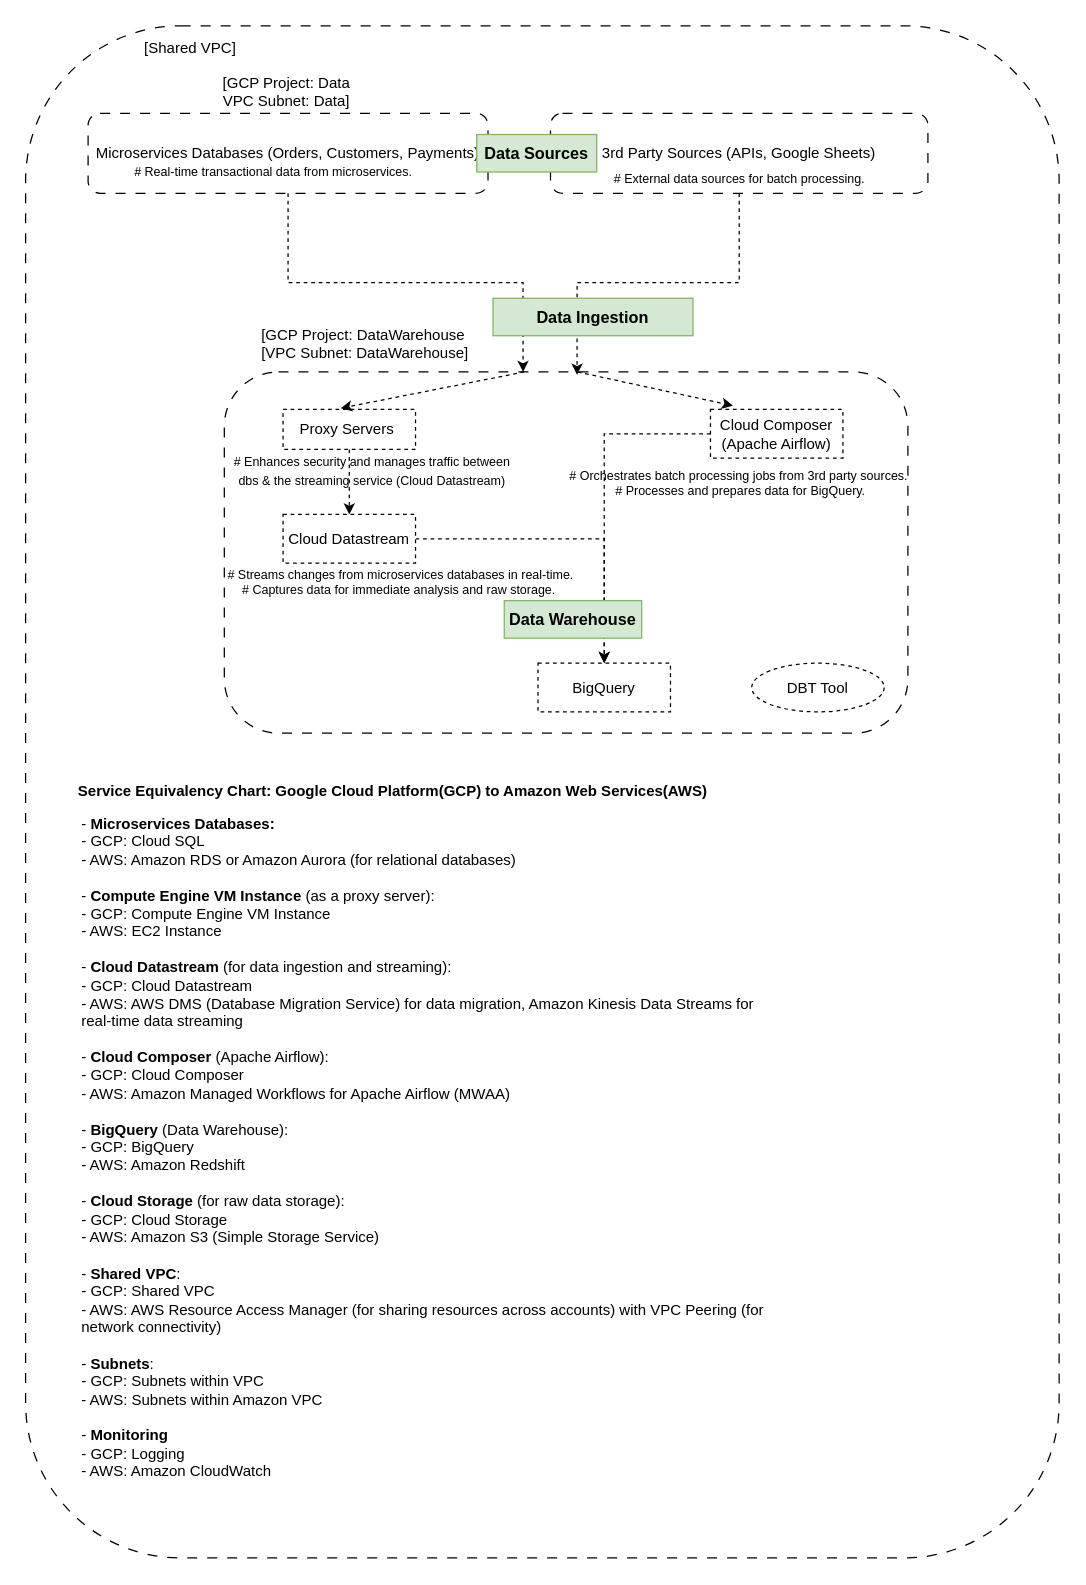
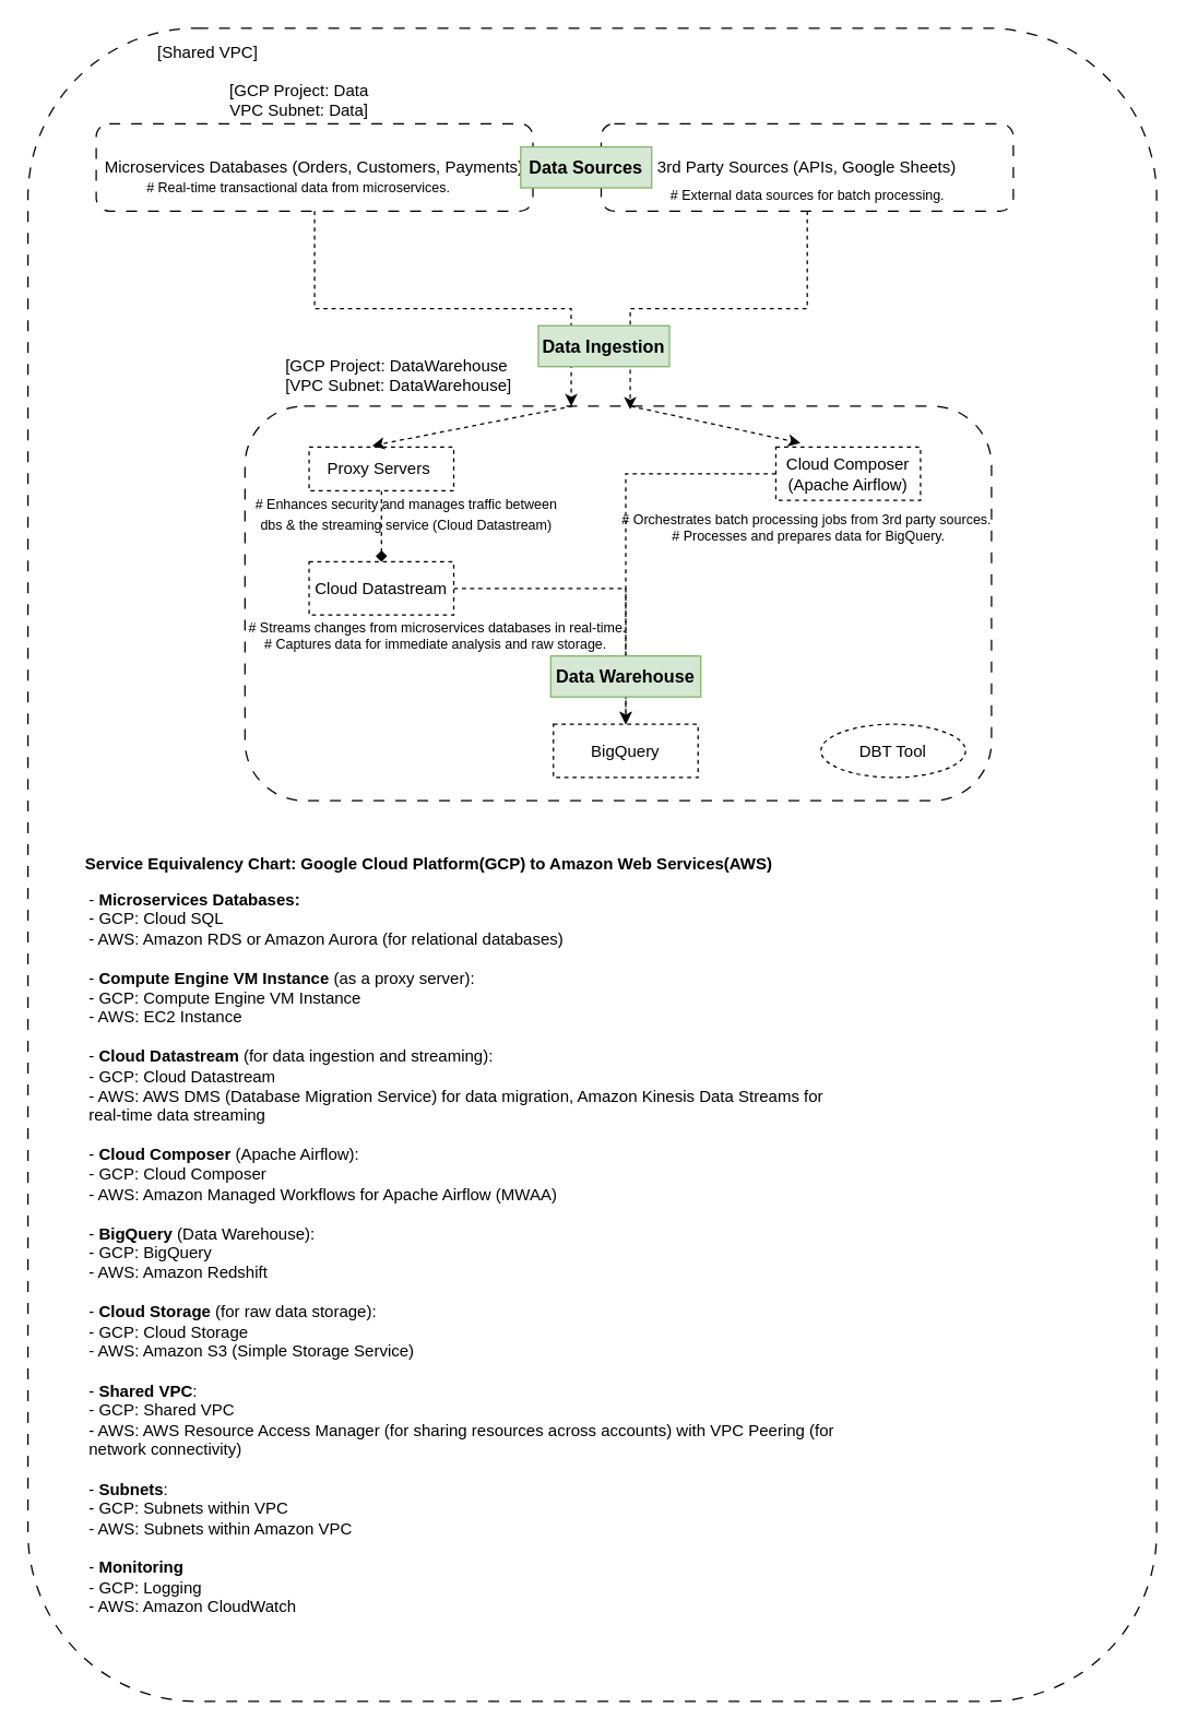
  <mxCell id="0" />
  <mxCell id="1" parent="0" />
  <mxCell id="2" value="" style="rounded=1;whiteSpace=wrap;html=1;strokeColor=default;align=center;verticalAlign=middle;fontFamily=Helvetica;fontSize=12;fontColor=default;fillColor=default;dashed=1;dashPattern=8 8;" parent="1" vertex="1"><mxGeometry x="20" y="20" width="827" height="1226" as="geometry" /></mxCell>
  <mxCell id="3" value="&lt;meta charset=&quot;utf-8&quot;&gt;&lt;span style=&quot;color: rgb(0, 0, 0); font-family: Helvetica; font-size: 12px; font-style: normal; font-variant-ligatures: normal; font-variant-caps: normal; font-weight: 400; letter-spacing: normal; orphans: 2; text-align: left; text-indent: 0px; text-transform: none; widows: 2; word-spacing: 0px; -webkit-text-stroke-width: 0px; background-color: rgb(255, 255, 255); text-decoration-thickness: initial; text-decoration-style: initial; text-decoration-color: initial; float: none; display: inline !important;&quot;&gt;Microservices Databases (Orders, Customers, Payments)&lt;/span&gt;" style="rounded=1;whiteSpace=wrap;html=1;fillStyle=dots;dashed=1;dashPattern=8 8;" parent="1" vertex="1"><mxGeometry x="70" y="90" width="320" height="64" as="geometry" /></mxCell>
- <mxCell id="4" value="[GCP Project: Data&lt;br&gt;VPC Subnet: Data]" style="text;html=1;strokeColor=none;fillColor=none;align=center;verticalAlign=middle;whiteSpace=wrap;rounded=0;" parent="1" vertex="1"><mxGeometry x="140" y="61" width="178" height="23" as="geometry" /></mxCell>
+ <mxCell id="4" value="[GCP Project: Data&lt;br&gt;VPC Subnet: Data]" style="text;html=1;strokeColor=none;fillColor=none;align=center;verticalAlign=middle;whiteSpace=wrap;rounded=0;" parent="1" vertex="1"><mxGeometry x="130" y="61" width="178" height="23" as="geometry" /></mxCell>
  <mxCell id="5" value="" style="rounded=1;whiteSpace=wrap;html=1;dashed=1;dashPattern=8 8;" parent="1" vertex="1"><mxGeometry x="179" y="297" width="547" height="289" as="geometry" /></mxCell>
  <mxCell id="6" value="&lt;span style=&quot;color: rgb(0, 0, 0); font-family: Helvetica; font-size: 12px; font-style: normal; font-variant-ligatures: normal; font-variant-caps: normal; font-weight: 400; letter-spacing: normal; orphans: 2; text-align: left; text-indent: 0px; text-transform: none; widows: 2; word-spacing: 0px; -webkit-text-stroke-width: 0px; background-color: rgb(255, 255, 255); text-decoration-thickness: initial; text-decoration-style: initial; text-decoration-color: initial; float: none; display: inline !important;&quot;&gt;[GCP Project: DataWarehouse&lt;/span&gt;&lt;br style=&quot;border-color: var(--border-color); padding: 0px; margin: 0px; color: rgb(0, 0, 0); font-family: Helvetica; font-size: 12px; font-style: normal; font-variant-ligatures: normal; font-variant-caps: normal; font-weight: 400; letter-spacing: normal; orphans: 2; text-align: left; text-indent: 0px; text-transform: none; widows: 2; word-spacing: 0px; -webkit-text-stroke-width: 0px; background-color: rgb(255, 255, 255); text-decoration-thickness: initial; text-decoration-style: initial; text-decoration-color: initial;&quot;&gt;&lt;span style=&quot;color: rgb(0, 0, 0); font-family: Helvetica; font-size: 12px; font-style: normal; font-variant-ligatures: normal; font-variant-caps: normal; font-weight: 400; letter-spacing: normal; orphans: 2; text-align: left; text-indent: 0px; text-transform: none; widows: 2; word-spacing: 0px; -webkit-text-stroke-width: 0px; background-color: rgb(255, 255, 255); text-decoration-thickness: initial; text-decoration-style: initial; text-decoration-color: initial; float: none; display: inline !important;&quot;&gt;[VPC Subnet: DataWarehouse]&lt;/span&gt;" style="text;whiteSpace=wrap;html=1;fontSize=12;fontFamily=Helvetica;fontColor=default;" parent="1" vertex="1"><mxGeometry x="207" y="254" width="170" height="51" as="geometry" /></mxCell>
- <mxCell id="7" value="" style="edgeStyle=orthogonalEdgeStyle;rounded=0;orthogonalLoop=1;jettySize=auto;html=1;fontFamily=Helvetica;fontSize=12;fontColor=default;dashed=1;" parent="1" source="8" target="10" edge="1"><mxGeometry relative="1" as="geometry" /></mxCell>
+ <mxCell id="7" value="" style="edgeStyle=orthogonalEdgeStyle;rounded=0;orthogonalLoop=1;jettySize=auto;html=1;fontFamily=Helvetica;fontSize=12;fontColor=default;dashed=1;endArrow=diamond;" parent="1" source="8" target="10" edge="1"><mxGeometry relative="1" as="geometry" /></mxCell>
  <mxCell id="8" value="&lt;span style=&quot;color: rgb(0, 0, 0); font-family: Helvetica; font-size: 12px; font-style: normal; font-variant-ligatures: normal; font-variant-caps: normal; font-weight: 400; letter-spacing: normal; orphans: 2; text-align: center; text-indent: 0px; text-transform: none; widows: 2; word-spacing: 0px; -webkit-text-stroke-width: 0px; background-color: rgb(255, 255, 255); text-decoration-thickness: initial; text-decoration-style: initial; text-decoration-color: initial; float: none; display: inline !important;&quot;&gt;Proxy Servers&amp;nbsp;&lt;/span&gt;" style="rounded=0;whiteSpace=wrap;html=1;strokeColor=default;align=center;verticalAlign=middle;fontFamily=Helvetica;fontSize=12;fontColor=default;fillColor=default;dashed=1;" parent="1" vertex="1"><mxGeometry x="226" y="327" width="106" height="32" as="geometry" /></mxCell>
  <mxCell id="9" style="edgeStyle=orthogonalEdgeStyle;rounded=0;orthogonalLoop=1;jettySize=auto;html=1;fontFamily=Helvetica;fontSize=12;fontColor=default;dashed=1;" parent="1" source="10" target="11" edge="1"><mxGeometry relative="1" as="geometry" /></mxCell>
  <mxCell id="10" value="Cloud Datastream" style="rounded=0;whiteSpace=wrap;html=1;strokeColor=default;align=center;verticalAlign=middle;fontFamily=Helvetica;fontSize=12;fontColor=default;fillColor=default;dashed=1;" parent="1" vertex="1"><mxGeometry x="226" y="411" width="106" height="39" as="geometry" /></mxCell>
- <mxCell id="11" value="BigQuery" style="rounded=0;whiteSpace=wrap;html=1;strokeColor=default;align=center;verticalAlign=middle;fontFamily=Helvetica;fontSize=12;fontColor=default;fillColor=default;dashed=1;" parent="1" vertex="1"><mxGeometry x="430" y="530" width="106" height="39" as="geometry" /></mxCell>
+ <mxCell id="11" value="BigQuery" style="rounded=0;whiteSpace=wrap;html=1;strokeColor=default;align=center;verticalAlign=middle;fontFamily=Helvetica;fontSize=12;fontColor=default;fillColor=default;dashed=1;" parent="1" vertex="1"><mxGeometry x="405" y="530" width="106" height="39" as="geometry" /></mxCell>
  <mxCell id="12" style="edgeStyle=orthogonalEdgeStyle;rounded=0;orthogonalLoop=1;jettySize=auto;html=1;entryX=0.5;entryY=0;entryDx=0;entryDy=0;fontFamily=Helvetica;fontSize=12;fontColor=default;dashed=1;" parent="1" source="13" target="11" edge="1"><mxGeometry relative="1" as="geometry" /></mxCell>
  <mxCell id="13" value="Cloud Composer (Apache Airflow)" style="rounded=0;whiteSpace=wrap;html=1;strokeColor=default;align=center;verticalAlign=middle;fontFamily=Helvetica;fontSize=12;fontColor=default;fillColor=default;dashed=1;" parent="1" vertex="1"><mxGeometry x="568" y="327" width="106" height="39" as="geometry" /></mxCell>
  <mxCell id="14" value="DBT Tool" style="ellipse;whiteSpace=wrap;html=1;strokeColor=default;align=center;verticalAlign=middle;fontFamily=Helvetica;fontSize=12;fontColor=default;fillColor=default;dashed=1;" parent="1" vertex="1"><mxGeometry x="601" y="530" width="106" height="39" as="geometry" /></mxCell>
  <mxCell id="15" value="&amp;nbsp;# Orchestrates batch processing jobs from 3rd party sources.&lt;br style=&quot;border-color: var(--border-color); padding: 0px; margin: 0px; text-align: left; font-size: 10px;&quot;&gt;&lt;span style=&quot;text-align: left; font-size: 10px;&quot;&gt;&amp;nbsp; # Processes and prepares data for BigQuery.&lt;/span&gt;" style="text;html=1;strokeColor=none;fillColor=none;align=center;verticalAlign=middle;whiteSpace=wrap;rounded=0;fontSize=10;fontFamily=Helvetica;fontColor=default;" parent="1" vertex="1"><mxGeometry x="445.75" y="359" width="287" height="53" as="geometry" /></mxCell>
  <mxCell id="16" value="&amp;nbsp;# Streams changes from microservices databases in real-time.&lt;br style=&quot;border-color: var(--border-color); padding: 0px; margin: 0px; text-align: left; font-size: 10px;&quot;&gt;&lt;span style=&quot;text-align: left; font-size: 10px;&quot;&gt;# Captures data for immediate analysis and raw storage.&lt;/span&gt;" style="text;html=1;strokeColor=none;fillColor=none;align=center;verticalAlign=middle;whiteSpace=wrap;rounded=0;fontSize=10;fontFamily=Helvetica;fontColor=default;" parent="1" vertex="1"><mxGeometry x="153" y="450" width="332" height="30" as="geometry" /></mxCell>
  <mxCell id="17" value="# Real-time transactional data from microservices." style="text;html=1;align=center;verticalAlign=middle;resizable=0;points=[];autosize=1;strokeColor=none;fillColor=none;fontSize=10;fontFamily=Helvetica;fontColor=default;" parent="1" vertex="1"><mxGeometry x="98" y="125" width="240" height="24" as="geometry" /></mxCell>
  <mxCell id="18" value="3rd Party Sources (APIs, Google Sheets)" style="rounded=1;whiteSpace=wrap;html=1;fillStyle=dots;dashed=1;dashPattern=8 8;" parent="1" vertex="1"><mxGeometry x="440" y="90" width="302" height="64" as="geometry" /></mxCell>
  <mxCell id="19" value="# External data sources for batch processing." style="text;html=1;align=center;verticalAlign=middle;resizable=0;points=[];autosize=1;strokeColor=none;fillColor=none;fontSize=10;fontFamily=Helvetica;fontColor=default;" parent="1" vertex="1"><mxGeometry x="481.5" y="130" width="219" height="24" as="geometry" /></mxCell>
  <mxCell id="20" style="edgeStyle=orthogonalEdgeStyle;rounded=0;orthogonalLoop=1;jettySize=auto;html=1;entryX=0.437;entryY=0;entryDx=0;entryDy=0;entryPerimeter=0;fontFamily=Helvetica;fontSize=12;fontColor=default;dashed=1;" parent="1" source="3" target="5" edge="1"><mxGeometry relative="1" as="geometry" /></mxCell>
  <mxCell id="21" style="edgeStyle=orthogonalEdgeStyle;rounded=0;orthogonalLoop=1;jettySize=auto;html=1;entryX=0.516;entryY=0.008;entryDx=0;entryDy=0;entryPerimeter=0;fontFamily=Helvetica;fontSize=12;fontColor=default;dashed=1;" parent="1" source="18" target="5" edge="1"><mxGeometry relative="1" as="geometry" /></mxCell>
  <mxCell id="22" value="" style="endArrow=classic;html=1;rounded=0;fontFamily=Helvetica;fontSize=12;fontColor=default;entryX=0.396;entryY=0;entryDx=0;entryDy=0;entryPerimeter=0;exitX=0.431;exitY=0.004;exitDx=0;exitDy=0;exitPerimeter=0;dashed=1;" parent="1" edge="1"><mxGeometry width="50" height="50" relative="1" as="geometry"><mxPoint x="418.997" y="296.996" as="sourcePoint" /><mxPoint x="272.216" y="325.98" as="targetPoint" /></mxGeometry></mxCell>
  <mxCell id="23" value="" style="endArrow=classic;html=1;rounded=0;fontFamily=Helvetica;fontSize=12;fontColor=default;exitX=0.517;exitY=0;exitDx=0;exitDy=0;exitPerimeter=0;entryX=0.17;entryY=-0.077;entryDx=0;entryDy=0;entryPerimeter=0;dashed=1;" parent="1" source="5" target="13" edge="1"><mxGeometry width="50" height="50" relative="1" as="geometry"><mxPoint x="359" y="348" as="sourcePoint" /><mxPoint x="576" y="320" as="targetPoint" /></mxGeometry></mxCell>
- <mxCell id="24" value="Data Ingestion" style="text;html=1;strokeColor=#82b366;fillColor=#d5e8d4;align=center;verticalAlign=middle;whiteSpace=wrap;rounded=0;fontSize=13;fontFamily=Helvetica;fontStyle=1" parent="1" vertex="1"><mxGeometry x="394" y="238" width="160" height="30" as="geometry" /></mxCell>
+ <mxCell id="24" value="Data Ingestion" style="text;html=1;strokeColor=#82b366;fillColor=#d5e8d4;align=center;verticalAlign=middle;whiteSpace=wrap;rounded=0;fontSize=13;fontFamily=Helvetica;fontStyle=1" parent="1" vertex="1"><mxGeometry x="394" y="238" width="96" height="30" as="geometry" /></mxCell>
  <mxCell id="25" value="&lt;b&gt;Data Sources&lt;/b&gt;" style="text;html=1;strokeColor=#82b366;fillColor=#d5e8d4;align=center;verticalAlign=middle;whiteSpace=wrap;rounded=0;fontSize=13;fontFamily=Helvetica;" parent="1" vertex="1"><mxGeometry x="381" y="107" width="96" height="30" as="geometry" /></mxCell>
  <mxCell id="26" value="Data Warehouse" style="text;html=1;strokeColor=#82b366;fillColor=#d5e8d4;align=center;verticalAlign=middle;whiteSpace=wrap;rounded=0;fontSize=13;fontFamily=Helvetica;fontStyle=1" parent="1" vertex="1"><mxGeometry x="403" y="480" width="110" height="30" as="geometry" /></mxCell>
  <mxCell id="27" value="[Shared VPC]" style="text;html=1;strokeColor=none;fillColor=none;align=center;verticalAlign=middle;whiteSpace=wrap;rounded=0;" parent="1" vertex="1"><mxGeometry x="63" y="26" width="178" height="23" as="geometry" /></mxCell>
  <mxCell id="28" value="&lt;font style=&quot;font-size: 10px;&quot;&gt;# Enhances security and manages traffic between &lt;br&gt;dbs &amp;amp; the streaming service (Cloud Datastream)&lt;/font&gt;" style="text;html=1;align=center;verticalAlign=middle;resizable=0;points=[];autosize=1;strokeColor=none;fillColor=none;rotation=0;" parent="1" vertex="1"><mxGeometry x="177" y="355" width="239" height="41" as="geometry" /></mxCell>
  <mxCell id="29" value="- &lt;b&gt;Microservices Databases:&lt;/b&gt;&lt;br&gt;  - GCP: Cloud SQL&lt;br&gt;  - AWS: Amazon RDS or Amazon Aurora (for relational databases)&lt;br&gt;&lt;br&gt;- &lt;b&gt;Compute Engine VM Instance&lt;/b&gt; (as a proxy server):&lt;br&gt;  - GCP: Compute Engine VM Instance&lt;br&gt;  - AWS: EC2 Instance&lt;br&gt;&lt;br&gt;- &lt;b&gt;Cloud Datastream&lt;/b&gt; (for data ingestion and streaming):&lt;br&gt;  - GCP: Cloud Datastream&lt;br&gt;  - AWS: AWS DMS (Database Migration Service) for data migration, Amazon Kinesis Data Streams for real-time data streaming&lt;br&gt;&lt;br&gt;- &lt;b&gt;Cloud Composer&lt;/b&gt; (Apache Airflow):&lt;br&gt;  - GCP: Cloud Composer&lt;br&gt;  - AWS: Amazon Managed Workflows for Apache Airflow (MWAA)&lt;br&gt;&lt;br&gt;- &lt;b&gt;BigQuery&lt;/b&gt; (Data Warehouse):&lt;br&gt;  - GCP: BigQuery&lt;br&gt;  - AWS: Amazon Redshift&lt;br&gt;&lt;br&gt;- &lt;b&gt;Cloud Storage&lt;/b&gt; (for raw data storage):&lt;br&gt;  - GCP: Cloud Storage&lt;br&gt;  - AWS: Amazon S3 (Simple Storage Service)&lt;br&gt;&lt;br&gt;- &lt;b&gt;Shared VPC&lt;/b&gt;:&lt;br&gt;  - GCP: Shared VPC&lt;br&gt;  - AWS: AWS Resource Access Manager (for sharing resources across accounts) with VPC Peering (for network connectivity)&lt;br&gt;&lt;br&gt;- &lt;b&gt;Subnets&lt;/b&gt;:&lt;br&gt;  - GCP: Subnets within VPC&lt;br&gt;  - AWS: Subnets within Amazon VPC&lt;br&gt;&lt;br&gt;- &lt;b&gt;Monitoring&lt;/b&gt;&lt;br&gt;- GCP: Logging&lt;br&gt;- AWS: Amazon CloudWatch" style="text;whiteSpace=wrap;html=1;" parent="1" vertex="1"><mxGeometry x="63" y="645" width="566" height="565" as="geometry" /></mxCell>
  <mxCell id="30" value="&lt;b&gt;Service Equivalency Chart: Google Cloud Platform(GCP) to Amazon Web Services(AWS)&lt;/b&gt;" style="text;html=1;strokeColor=none;fillColor=none;align=center;verticalAlign=middle;whiteSpace=wrap;rounded=0;" parent="1" vertex="1"><mxGeometry x="48" y="618" width="531.5" height="30" as="geometry" /></mxCell>
